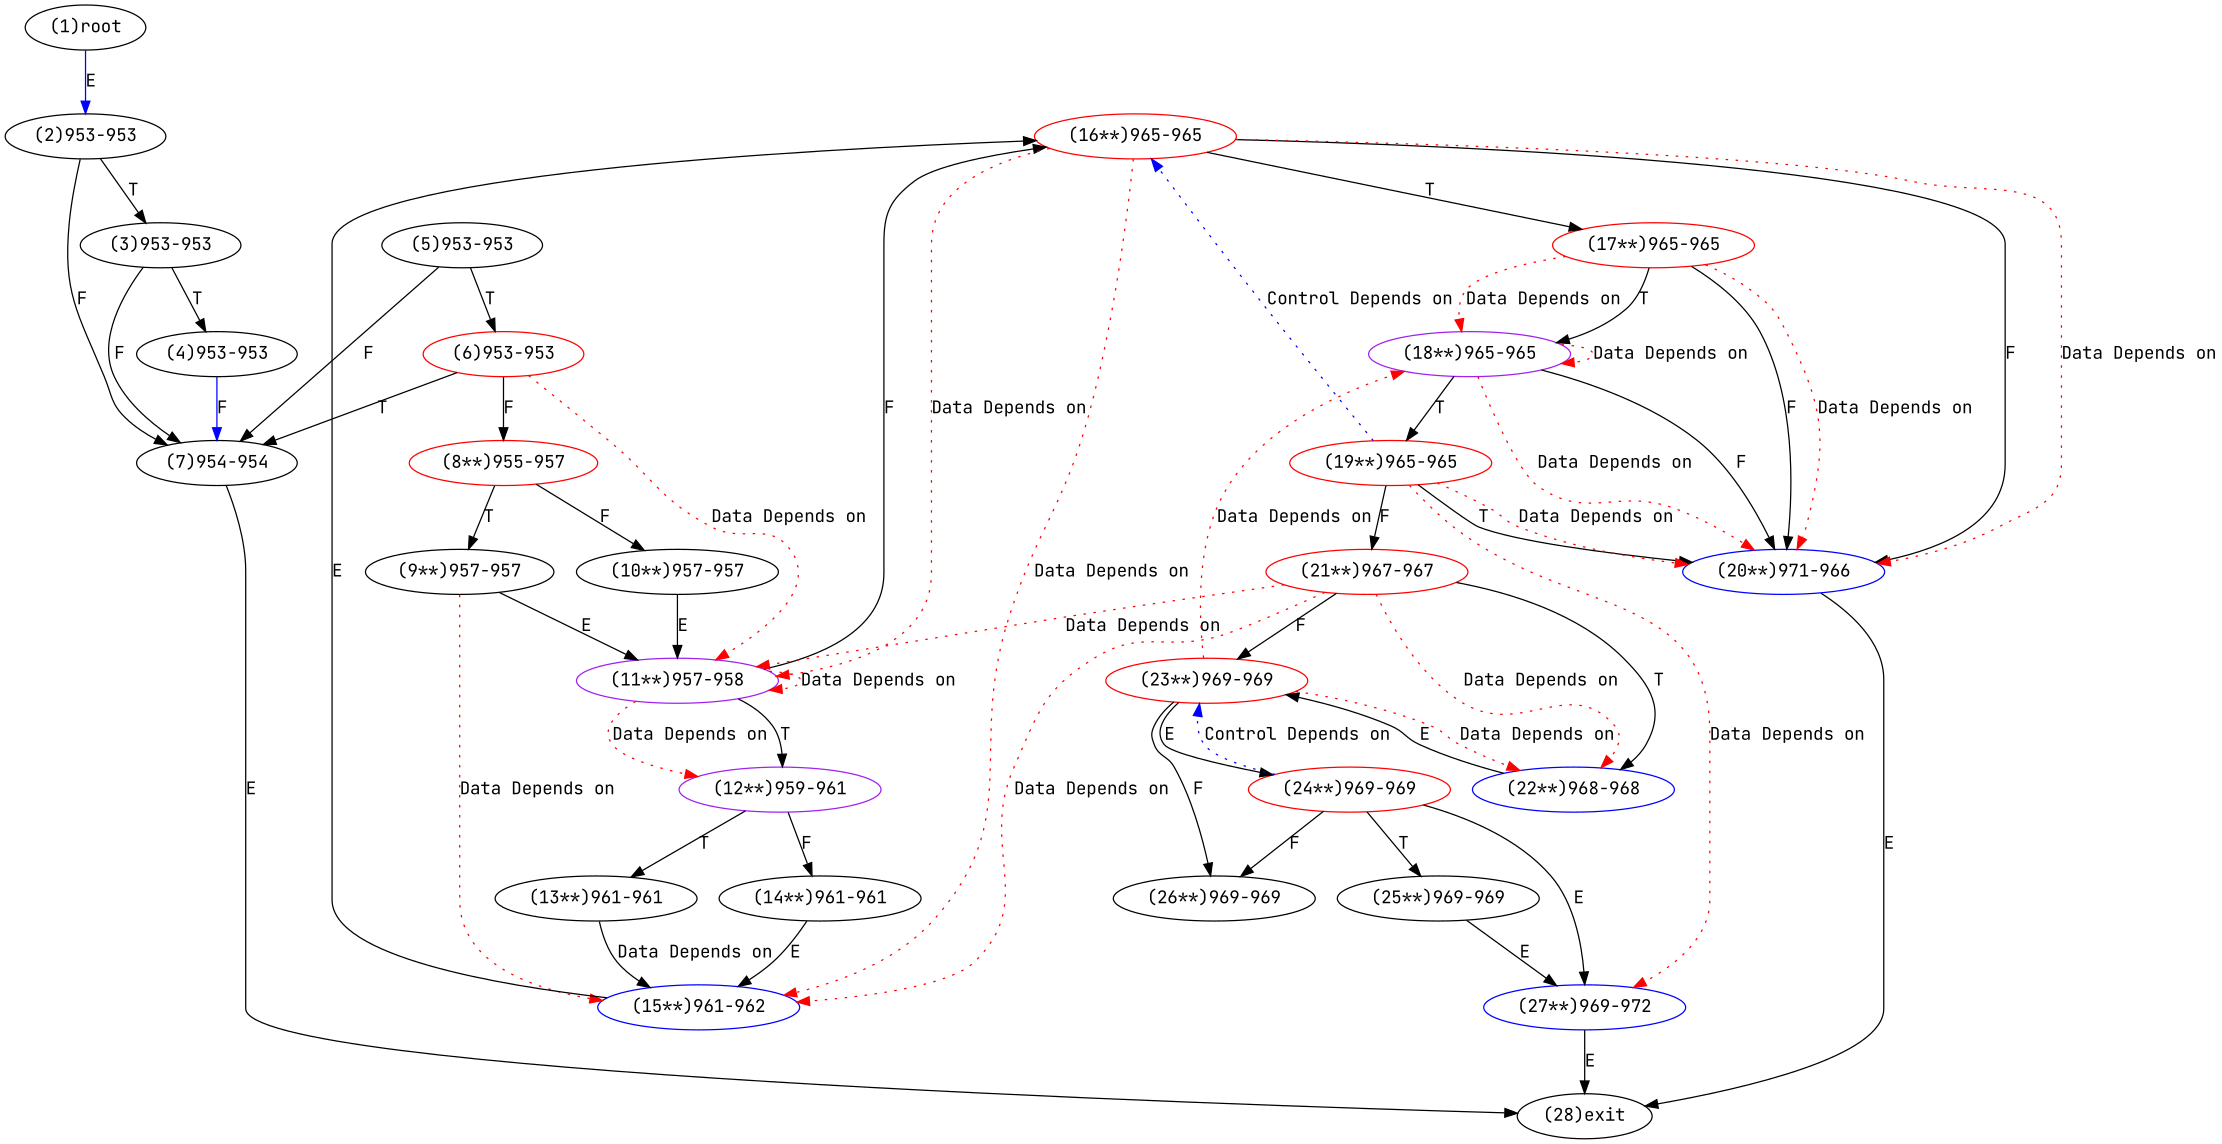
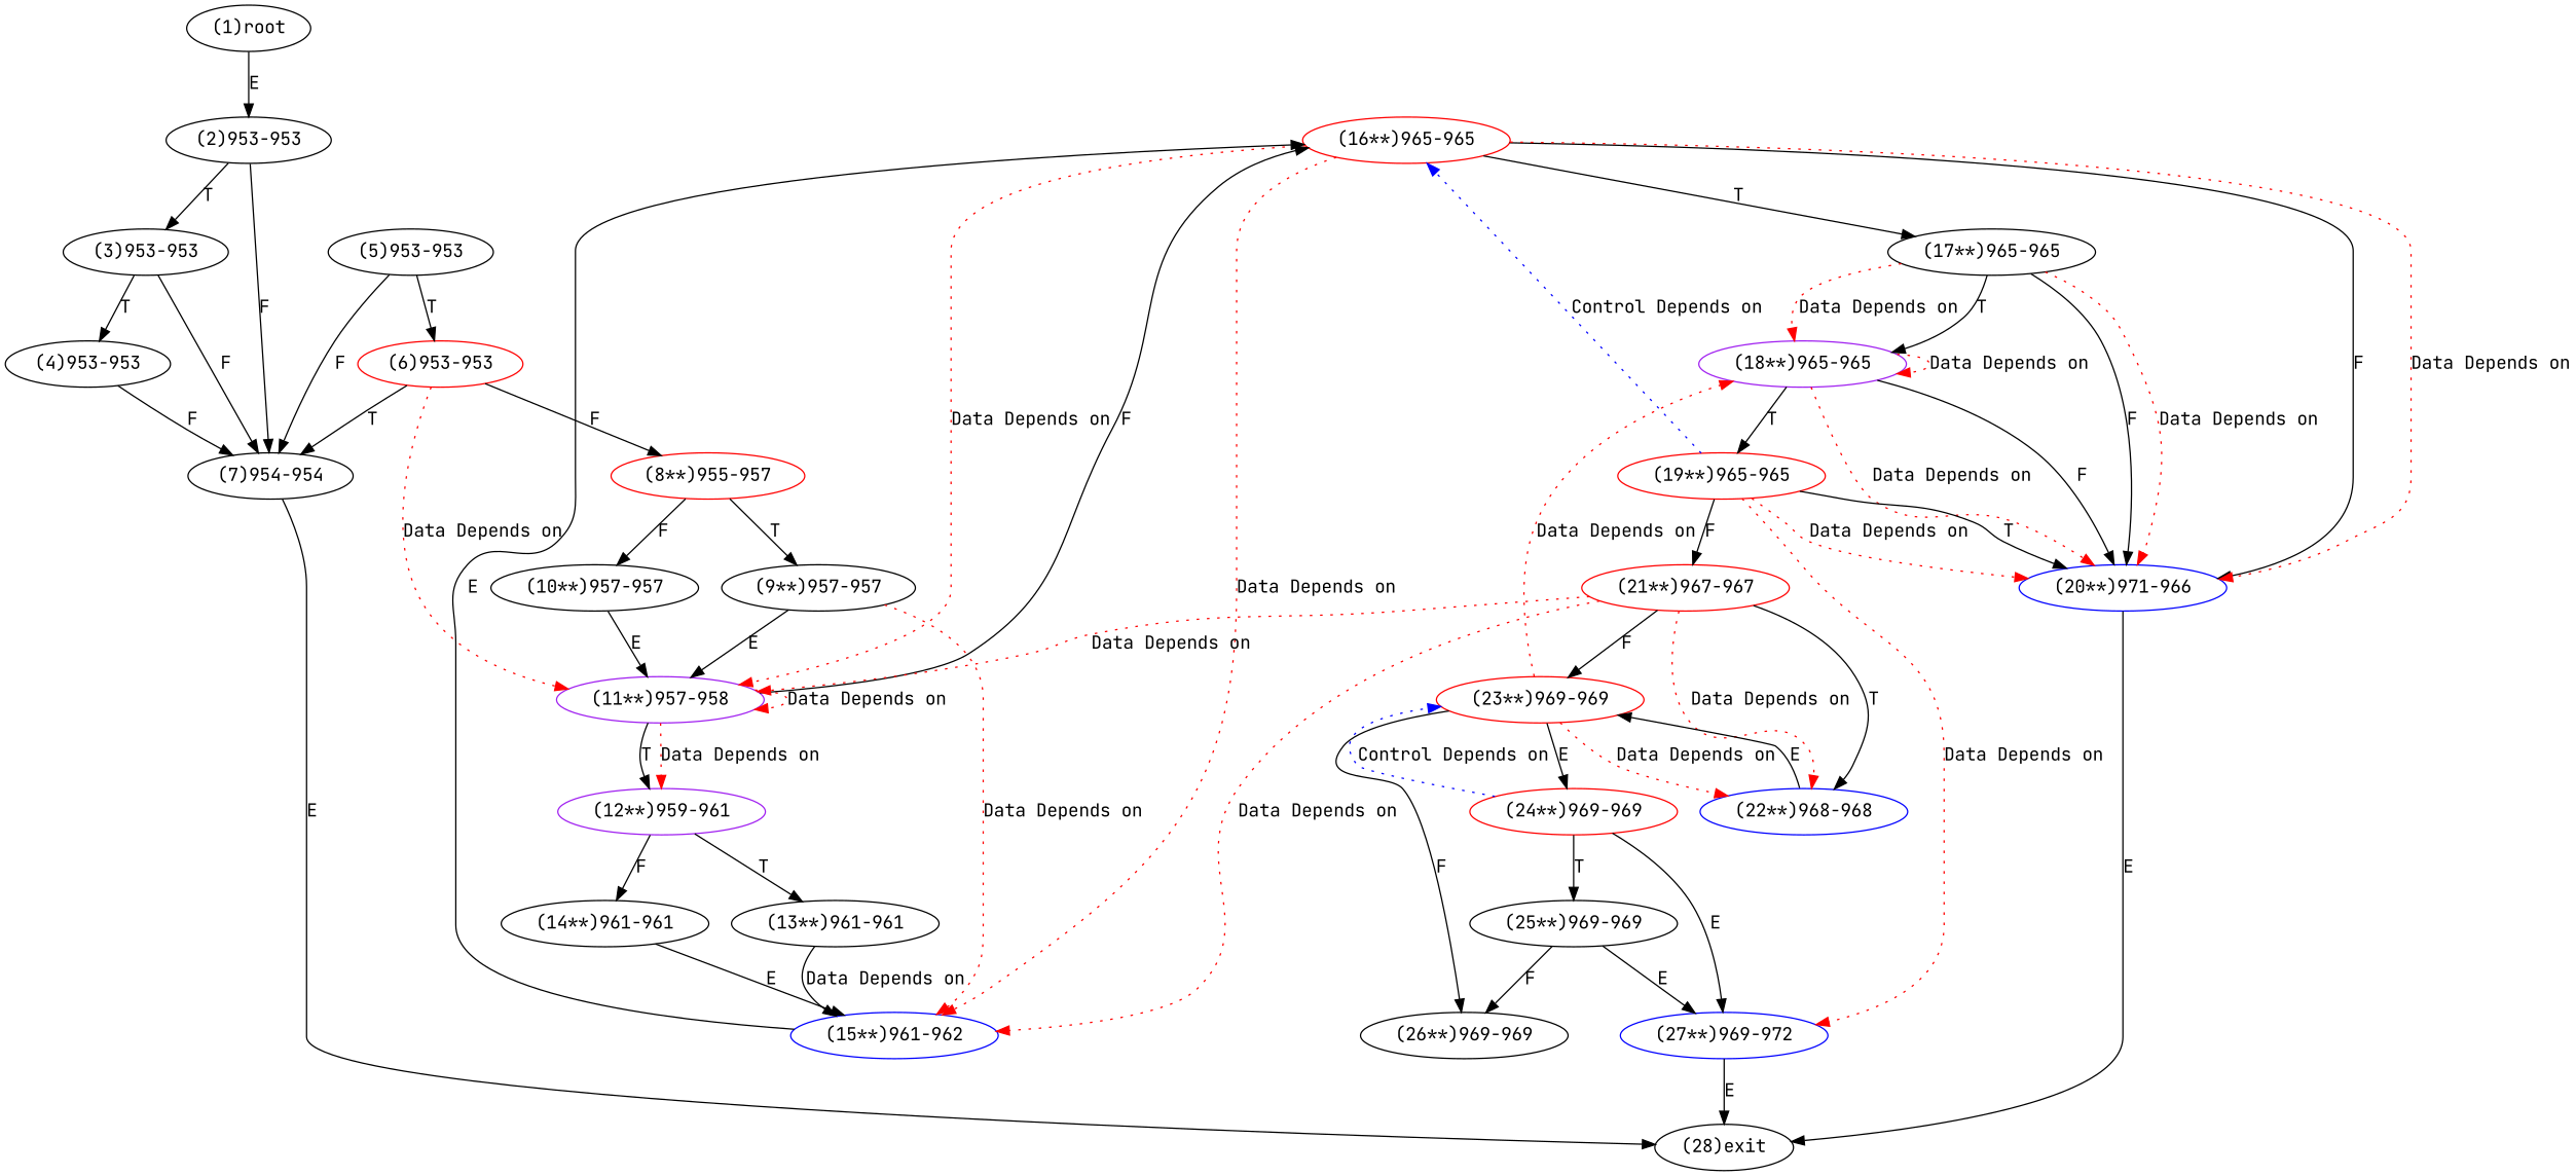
  digraph {
    fontname="JetBrains Mono"
    node [fontname="JetBrains Mono"]
    edge [fontname="JetBrains Mono"]
    n1 [label="(1)root"]
    n2 [label="(2)953-953"]
    n3 [label="(3)953-953"]
    n4 [label="(7)954-954"]
    n5 [label="(4)953-953"]
    n6 [label="(28)exit"]
    n7 [label="(5)953-953"]
    n8 [color=red label="(6)953-953"]
    n9 [color=red label="(8**)955-957"]
    n10 [color=purple label="(11**)957-958"]
    n11 [label="(9**)957-957"]
    n12 [label="(10**)957-957"]
    n13 [color=purple label="(12**)959-961"]
    n14 [color=red label="(16**)965-965"]
    n15 [color=blue label="(15**)961-962"]
    n16 [label="(13**)961-961"]
    n17 [label="(14**)961-961"]
-   n18 [color=red label="(17**)965-965"]
+   n18 [color=black label="(17**)965-965"]
    n19 [color=blue label="(20**)971-966"]
    n20 [color=purple label="(18**)965-965"]
    n21 [color=red label="(19**)965-965"]
    n22 [color=red label="(21**)967-967"]
    n23 [color=blue label="(27**)969-972"]
    n24 [color=red label="(23**)969-969"]
    n25 [color=blue label="(22**)968-968"]
    n26 [color=red label="(24**)969-969"]
    n27 [label="(26**)969-969"]
    n28 [label="(25**)969-969"]
-   n1 -> n2 [label=E color=blue]
+   n1 -> n2 [label=E]
    n2 -> n3 [label=T]
    n2 -> n4 [label=F]
    n3 -> n4 [label=F]
    n3 -> n5 [label=T]
    n4 -> n6 [label=E]
-   n5 -> n4 [label=F color=blue]
+   n5 -> n4 [label=F]
    n7 -> n4 [label=F]
    n7 -> n8 [label=T]
    n8 -> n4 [label=T]
    n8 -> n9 [label=F]
    n8 -> n10 [color=red label="Data Depends on" style=dotted]
    n9 -> n11 [label=T]
    n9 -> n12 [label=F]
    n10 -> n10 [color=red label="Data Depends on" style=dotted]
    n10 -> n13 [label=T]
    n10 -> n13 [color=red label="Data Depends on" style=dotted]
    n10 -> n14 [label=F]
    n11 -> n10 [label=E]
    n11 -> n15 [color=red label="Data Depends on" style=dotted]
    n12 -> n10 [label=E]
    n13 -> n16 [label=T]
    n13 -> n17 [label=F]
    n14 -> n10 [color=red label="Data Depends on" style=dotted]
    n14 -> n15 [color=red label="Data Depends on" style=dotted]
    n14 -> n18 [label=T]
    n14 -> n19 [label=F]
    n14 -> n19 [color=red label="Data Depends on" style=dotted]
    n15 -> n14 [label=E]
    n16 -> n15 [label="Data Depends on"]
    n17 -> n15 [label=E]
    n18 -> n19 [label=F]
    n18 -> n19 [color=red label="Data Depends on" style=dotted]
    n18 -> n20 [label=T]
    n18 -> n20 [color=red label="Data Depends on" style=dotted]
    n19 -> n6 [label=E]
    n20 -> n19 [label=F]
    n20 -> n19 [color=red label="Data Depends on" style=dotted]
    n20 -> n20 [color=red label="Data Depends on" style=dotted]
    n20 -> n21 [label=T]
    n21 -> n14 [color=blue label="Control Depends on" style=dotted]
    n21 -> n19 [label=T]
    n21 -> n19 [color=red label="Data Depends on" style=dotted]
    n21 -> n22 [label=F]
    n21 -> n23 [color=red label="Data Depends on" style=dotted]
    n22 -> n10 [color=red label="Data Depends on" style=dotted]
    n22 -> n15 [color=red label="Data Depends on" style=dotted]
    n22 -> n24 [label=F]
    n22 -> n25 [label=T]
    n22 -> n25 [color=red label="Data Depends on" style=dotted]
    n23 -> n6 [label=E]
    n24 -> n20 [color=red label="Data Depends on" style=dotted]
    n24 -> n25 [color=red label="Data Depends on" style=dotted]
    n24 -> n26 [label=E]
    n24 -> n27 [label=F]
    n25 -> n24 [label=E]
    n26 -> n23 [label=E]
    n26 -> n24 [color=blue label="Control Depends on" style=dotted]
-   n26 -> n27 [label=F]
+   n28 -> n27 [label=F]
    n26 -> n28 [label=T]
    n28 -> n23 [label=E]
  }
